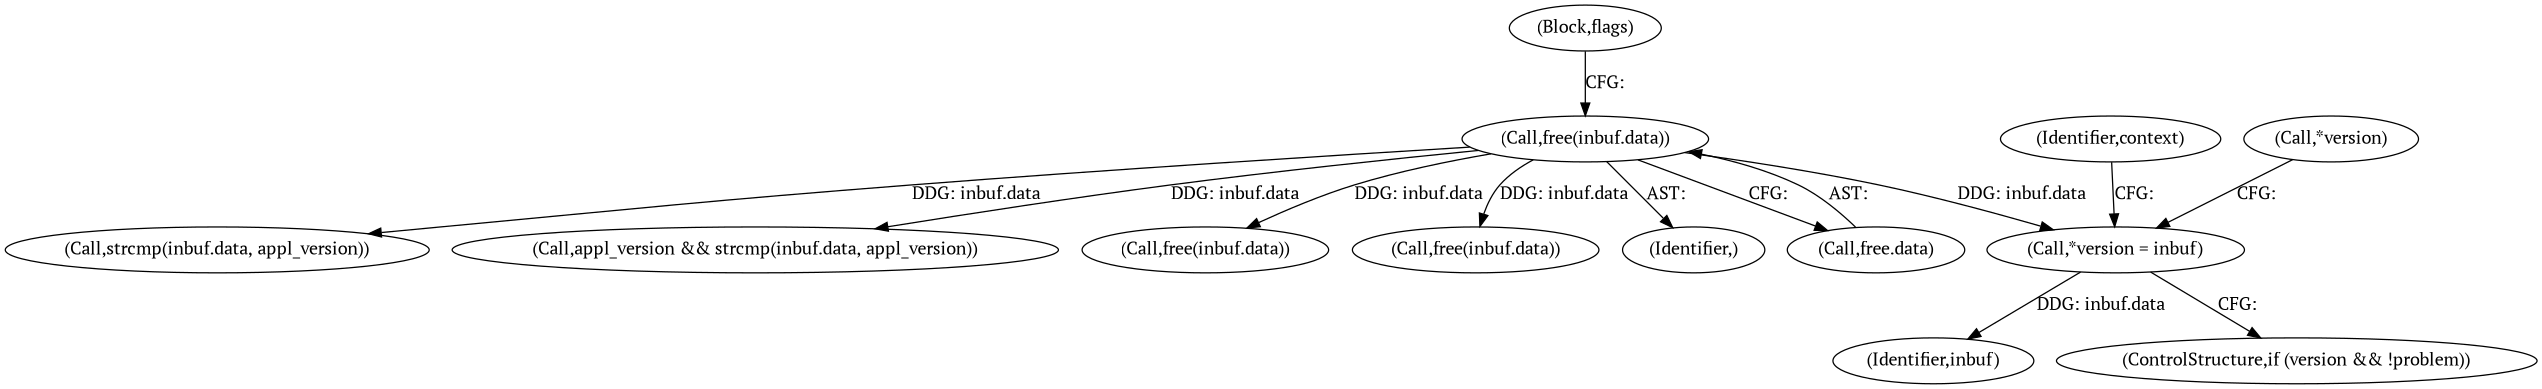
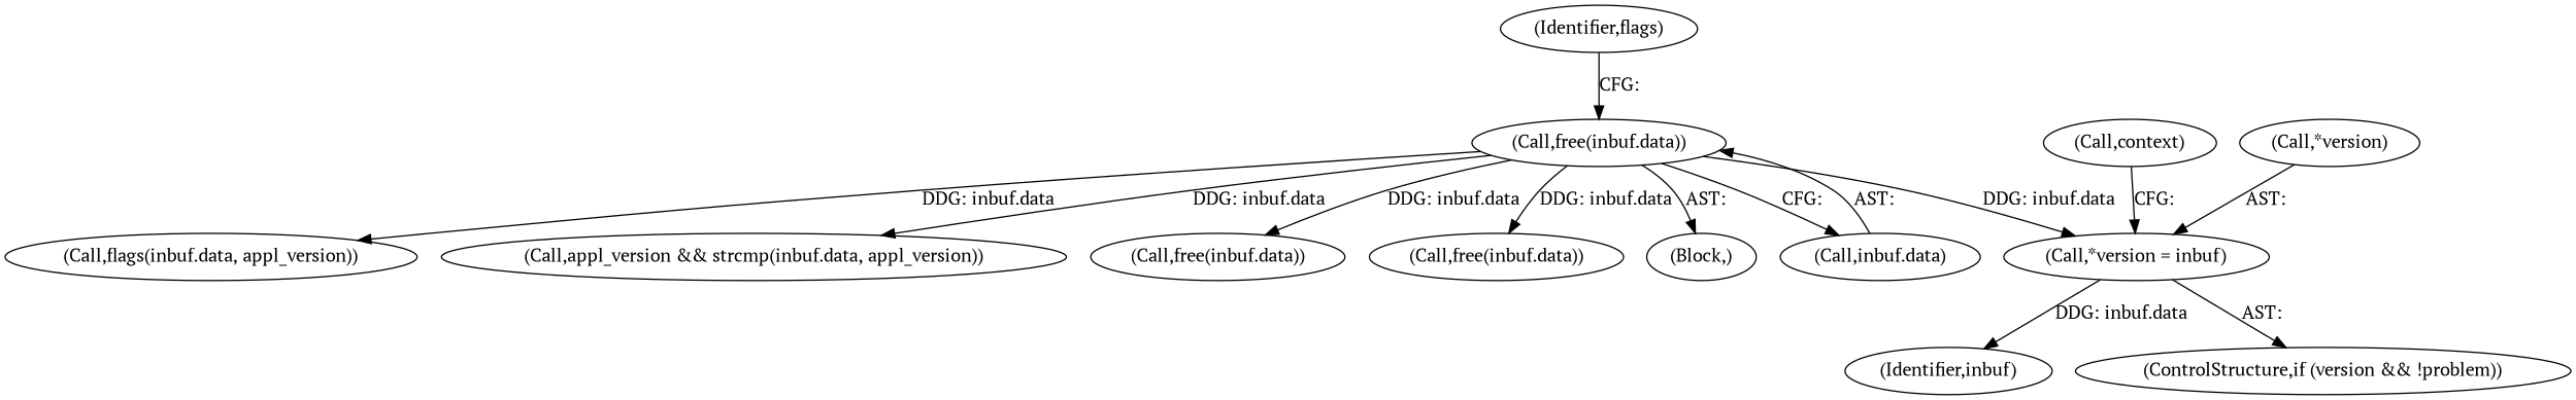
  digraph {
    fontname="PT Serif"
    node [fontname="PT Serif"]
    edge [fontname="PT Serif"]
    n1 [label="(Call,*version = inbuf)"]
    n2 [label="(Identifier,inbuf)"]
    n3 [label="(ControlStructure,if (version && !problem))"]
    n4 [label="(Call,free(inbuf.data))"]
-   n5 [label="(Call,strcmp(inbuf.data, appl_version))"]
+   n5 [label="(Call,flags(inbuf.data, appl_version))"]
    n6 [label="(Call,appl_version && strcmp(inbuf.data, appl_version))"]
    n7 [label="(Call,free(inbuf.data))"]
    n8 [label="(Call,free(inbuf.data))"]
-   n9 [label="(Identifier,)"]
-   n10 [label="(Call,free.data)"]
-   n11 [label="(Block,flags)"]
-   n12 [label="(Identifier,context)"]
+   n9 [label="(Block,)"]
+   n10 [label="(Call,inbuf.data)"]
+   n11 [label="(Identifier,flags)"]
+   n12 [label="(Call,context)"]
    n13 [label="(Call,*version)"]
    n1 -> n2 [label="DDG: inbuf.data"]
-   n1 -> n3 [label="CFG: "]
+   n1 -> n3 [label="AST: "]
    n4 -> n1 [label="DDG: inbuf.data"]
    n4 -> n5 [label="DDG: inbuf.data"]
    n4 -> n6 [label="DDG: inbuf.data"]
    n4 -> n7 [label="DDG: inbuf.data"]
    n4 -> n8 [label="DDG: inbuf.data"]
    n4 -> n9 [label="AST: "]
    n4 -> n10 [label="CFG: "]
    n10 -> n4 [label="AST: "]
    n11 -> n4 [label="CFG: "]
    n12 -> n1 [label="CFG: "]
-   n13 -> n1 [label="CFG: "]
+   n13 -> n1 [label="AST: "]
  }
